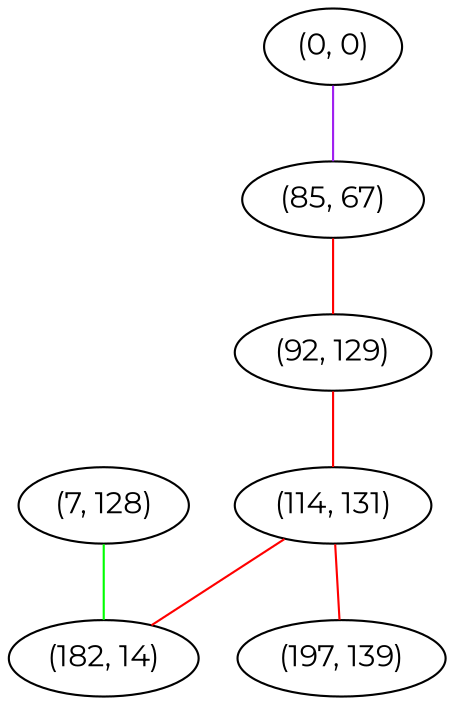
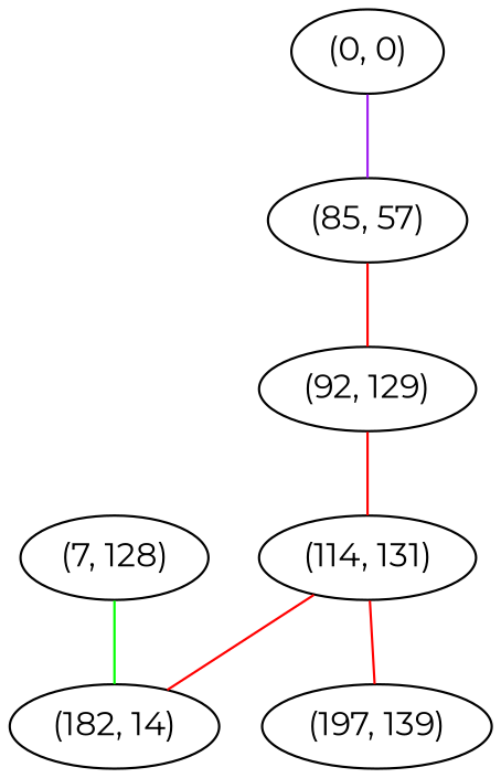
  graph {
    fontname=Montserrat
    node [fontname=Montserrat]
    edge [color=red fontname=Montserrat weight=1]
    "(0, 0)"
-   "(85, 67)"
+   "(85, 67)" [label="(85, 57)"]
    "(92, 129)"
    "(7, 128)"
    "(182, 14)"
    n6 [label="(114, 131)"]
    n7 [label="(197, 139)"]
    "(0, 0)" -- "(85, 67)" [color=purple weight=4]
    "(85, 67)" -- "(92, 129)"
    "(92, 129)" -- n6
    "(7, 128)" -- "(182, 14)" [color=green weight=2]
    n6 -- "(182, 14)"
    n6 -- n7
  }
